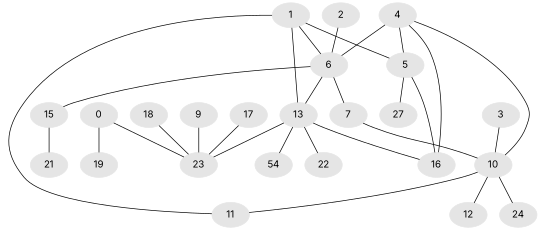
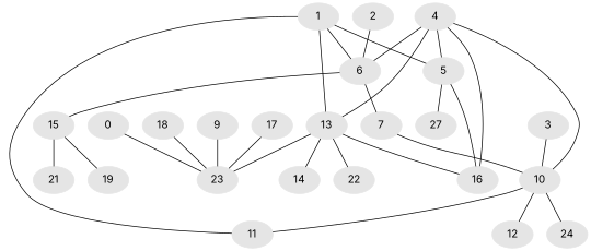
  graph {
    fontname=Inter
    node [color=gray90 fontname=Inter style=filled]
    edge [fontname=Inter weight=1.0]
    1
    5
    6
    11
    13
    16
    n7 [label=27]
    7
    15
    23
-   14 [label=54]
+   14
    22
    2
    3
    10
    12
    24
    4
    19
    21
    n21 [label=0]
    9
    17
    18
    1 -- 5
    1 -- 6
    1 -- 11
    1 -- 13
    5 -- 16
    5 -- n7
-   6 -- 13
+   4 -- 13
    6 -- 7
    6 -- 15
    13 -- 16
    13 -- 23
    13 -- 14
    13 -- 22
    7 -- 10
-   n21 -- 19
+   15 -- 19
    15 -- 21
    2 -- 6
    3 -- 10
    10 -- 11
    10 -- 12
    10 -- 24
    4 -- 5
    4 -- 6 [weight=2.0]
    4 -- 16
    4 -- 10
    n21 -- 23
    9 -- 23
    17 -- 23
    18 -- 23
  }
